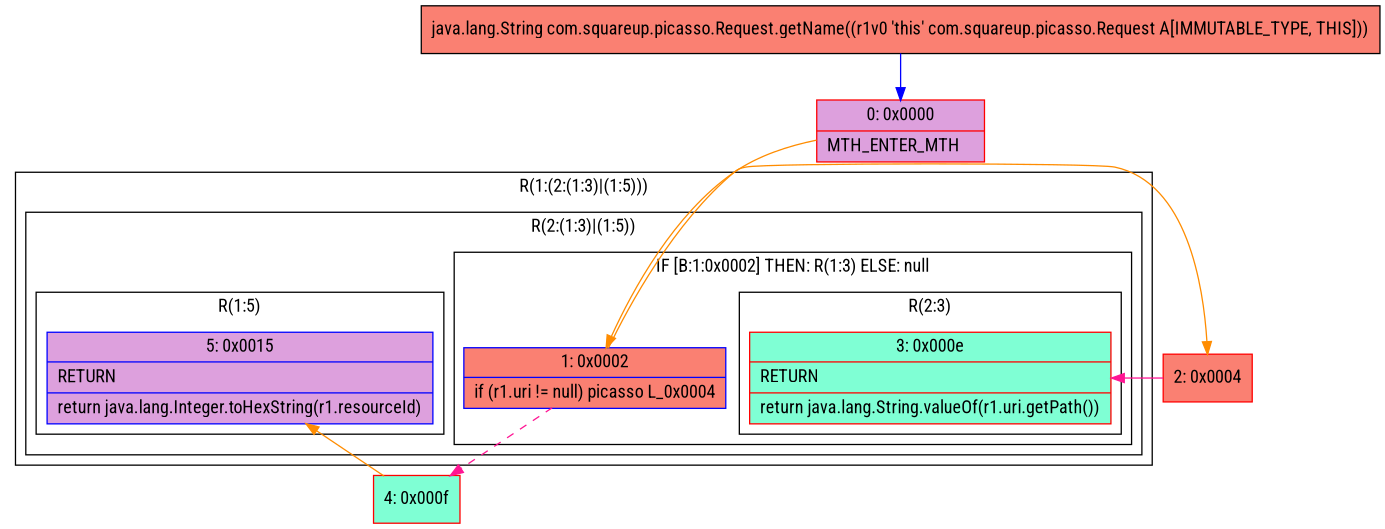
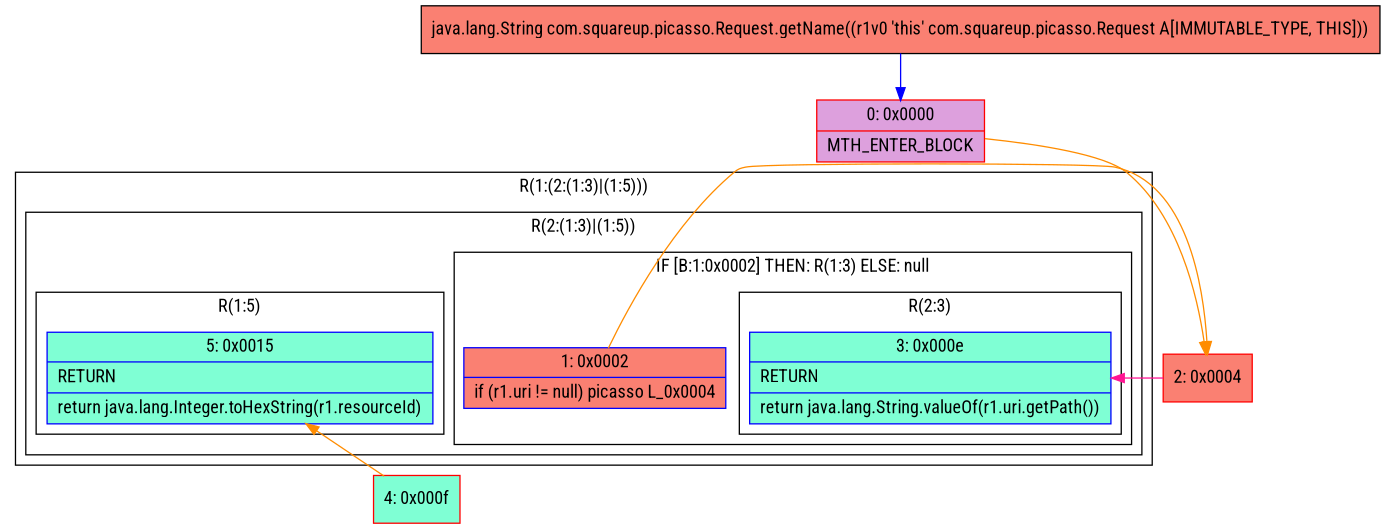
  digraph {
    fontname="Roboto Condensed"
    node [color=blue fillcolor=salmon fontname="Roboto Condensed" shape=record style=filled]
    edge [color=darkorange fontname="Roboto Condensed"]
-   n1 [color=red fillcolor=aquamarine label="{3\:\ 0x000e|RETURN\l|return java.lang.String.valueOf(r1.uri.getPath())\l}"]
+   n1 [fillcolor=aquamarine label="{3\:\ 0x000e|RETURN\l|return java.lang.String.valueOf(r1.uri.getPath())\l}"]
    n2 [label="{1\:\ 0x0002|if (r1.uri != null) picasso L_0x0004\l}"]
-   n3 [fillcolor=plum label="{5\:\ 0x0015|RETURN\l|return java.lang.Integer.toHexString(r1.resourceId)\l}"]
+   n3 [fillcolor=aquamarine label="{5\:\ 0x0015|RETURN\l|return java.lang.Integer.toHexString(r1.resourceId)\l}"]
    n4 [color=red label="{2\:\ 0x0004}"]
    n5 [color=red fillcolor=aquamarine label="{4\:\ 0x000f}"]
-   n6 [color=red fillcolor=plum label="{0\:\ 0x0000|MTH_ENTER_MTH\l}"]
+   n6 [color=red fillcolor=plum label="{0\:\ 0x0000|MTH_ENTER_BLOCK\l}"]
    n7 [label="{java.lang.String com.squareup.picasso.Request.getName((r1v0 'this' com.squareup.picasso.Request A[IMMUTABLE_TYPE, THIS])) }" color=""]
    subgraph cluster_1 {
      label="R(1:(2:(1:3)|(1:5)))"
      subgraph cluster_2 {
        label="R(2:(1:3)|(1:5))"
        subgraph cluster_3 {
          label="IF [B:1:0x0002] THEN: R(1:3) ELSE: null"
          n2
          subgraph cluster_4 {
            label="R(2:3)"
            n1
          }
        }
        subgraph cluster_5 {
          label="R(1:5)"
          n3
        }
      }
    }
    n2 -> n4
-   n2 -> n5 [color=deeppink style=dashed]
    n4 -> n1 [color=deeppink]
    n5 -> n3
-   n6 -> n2
+   n6 -> n4
    n7 -> n6 [color=blue]
  }
